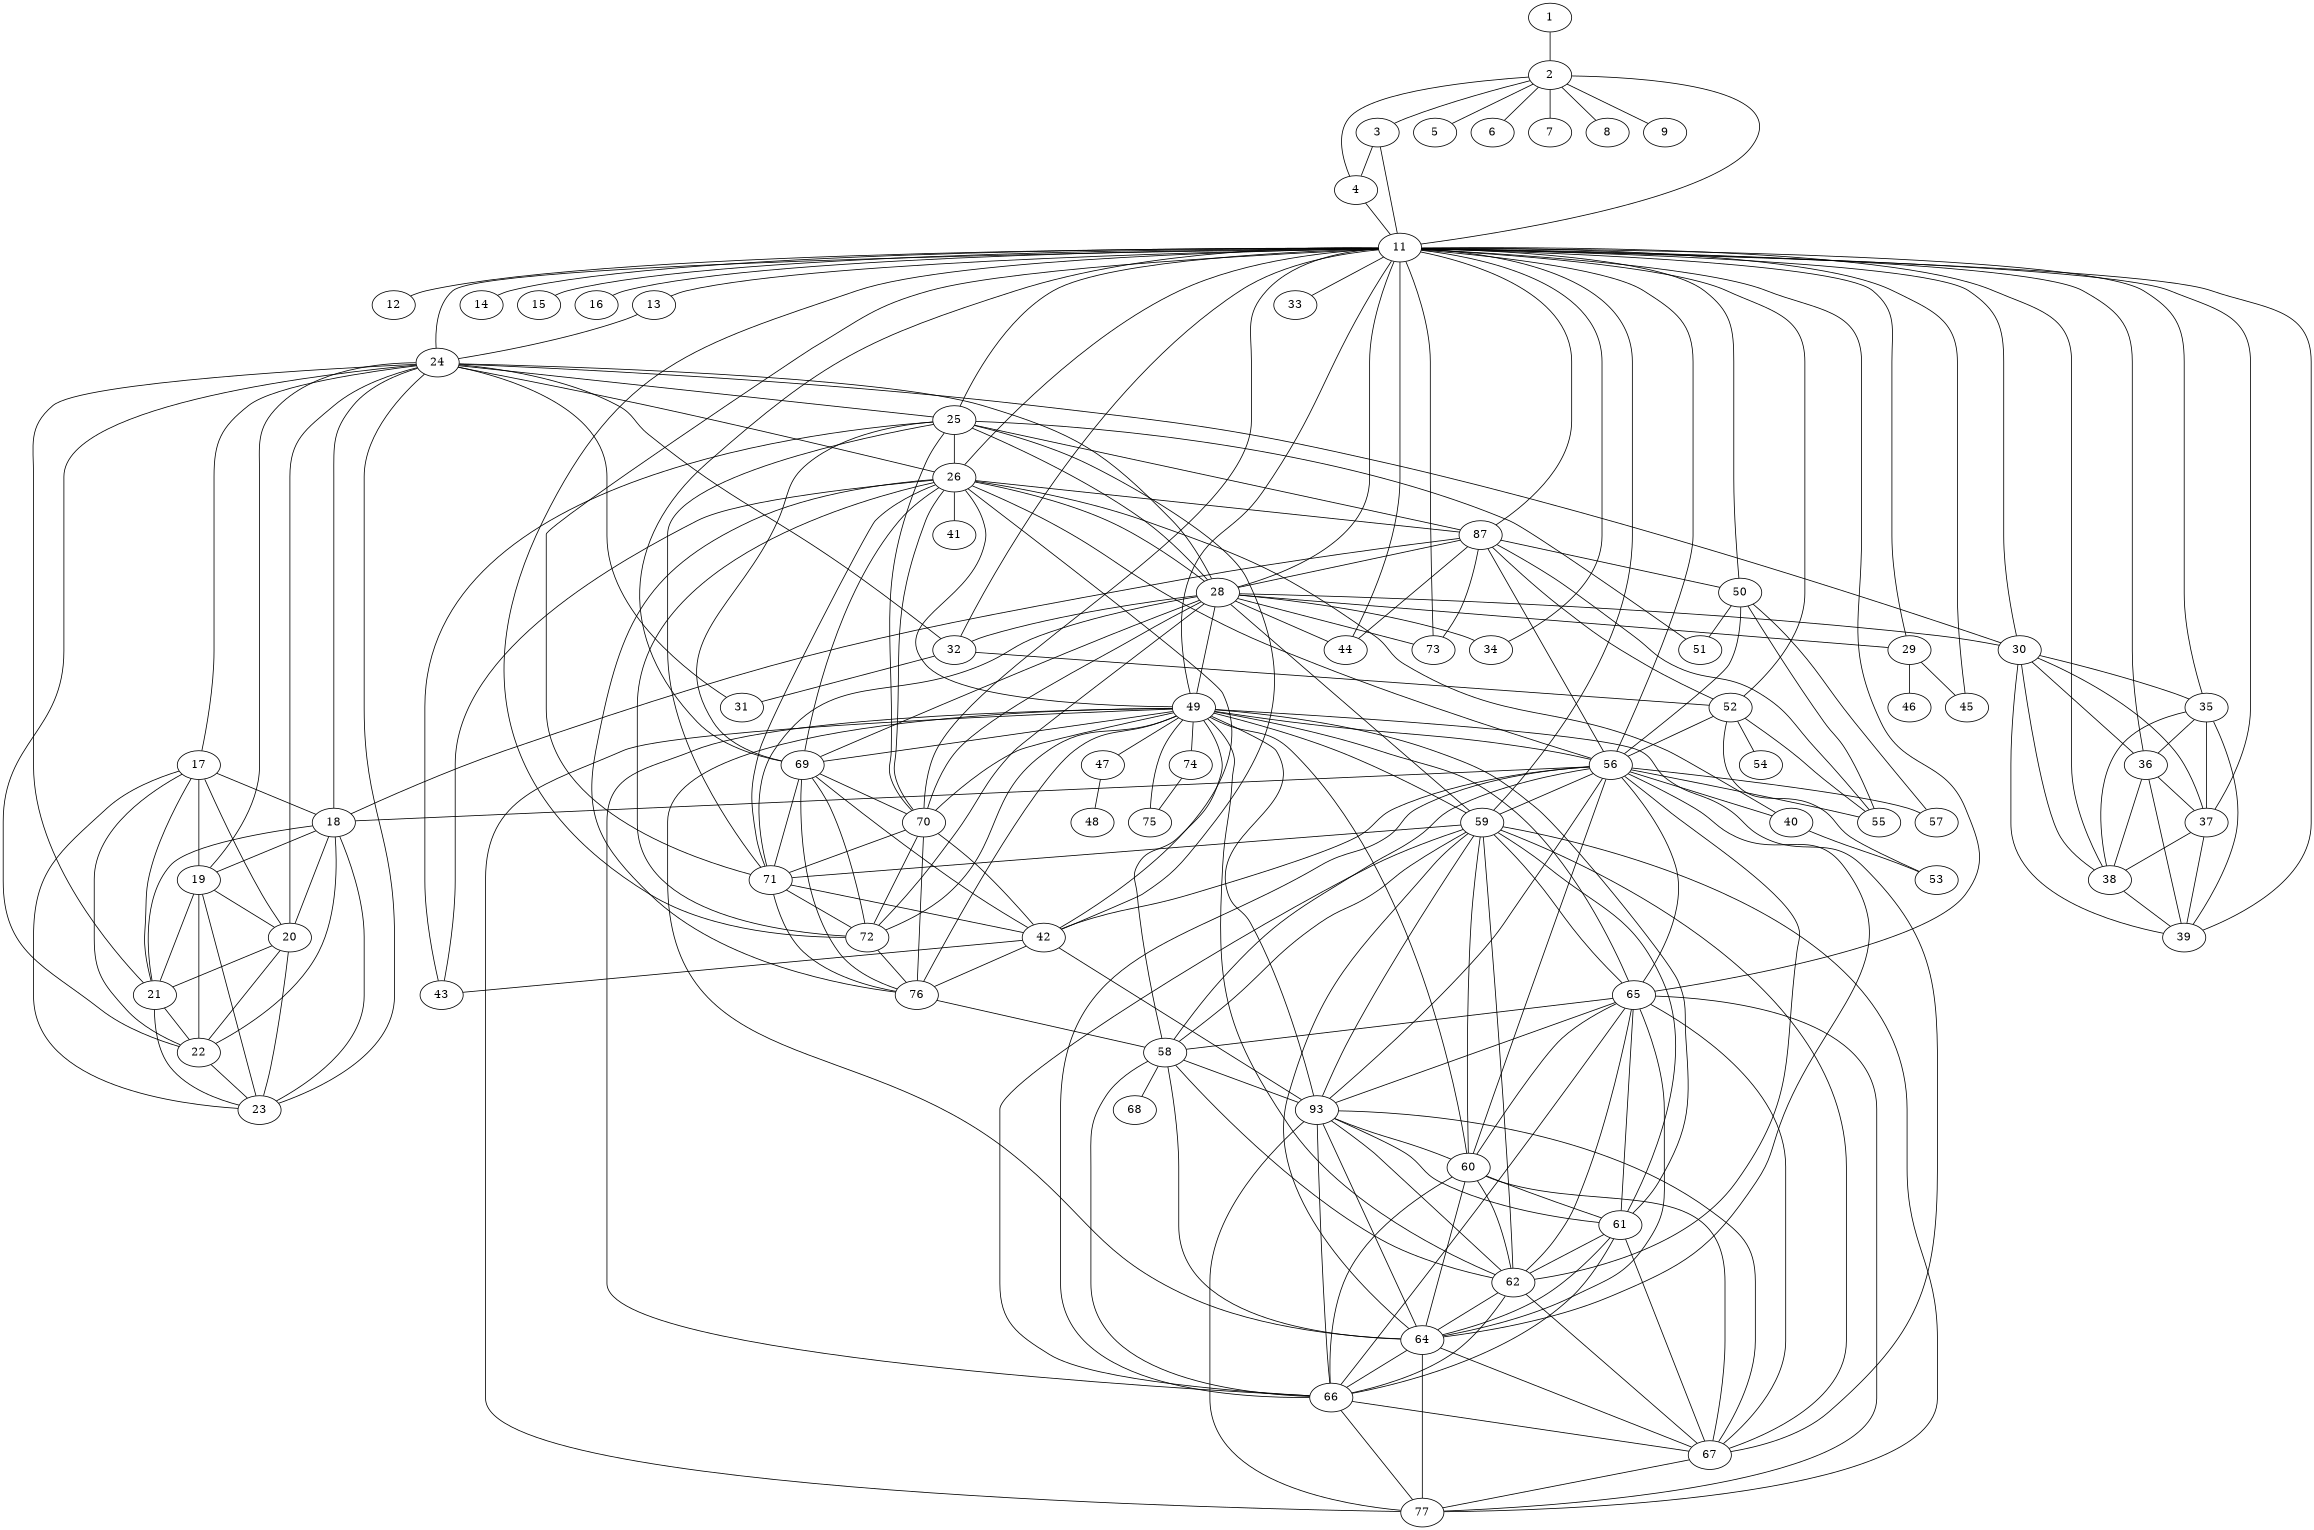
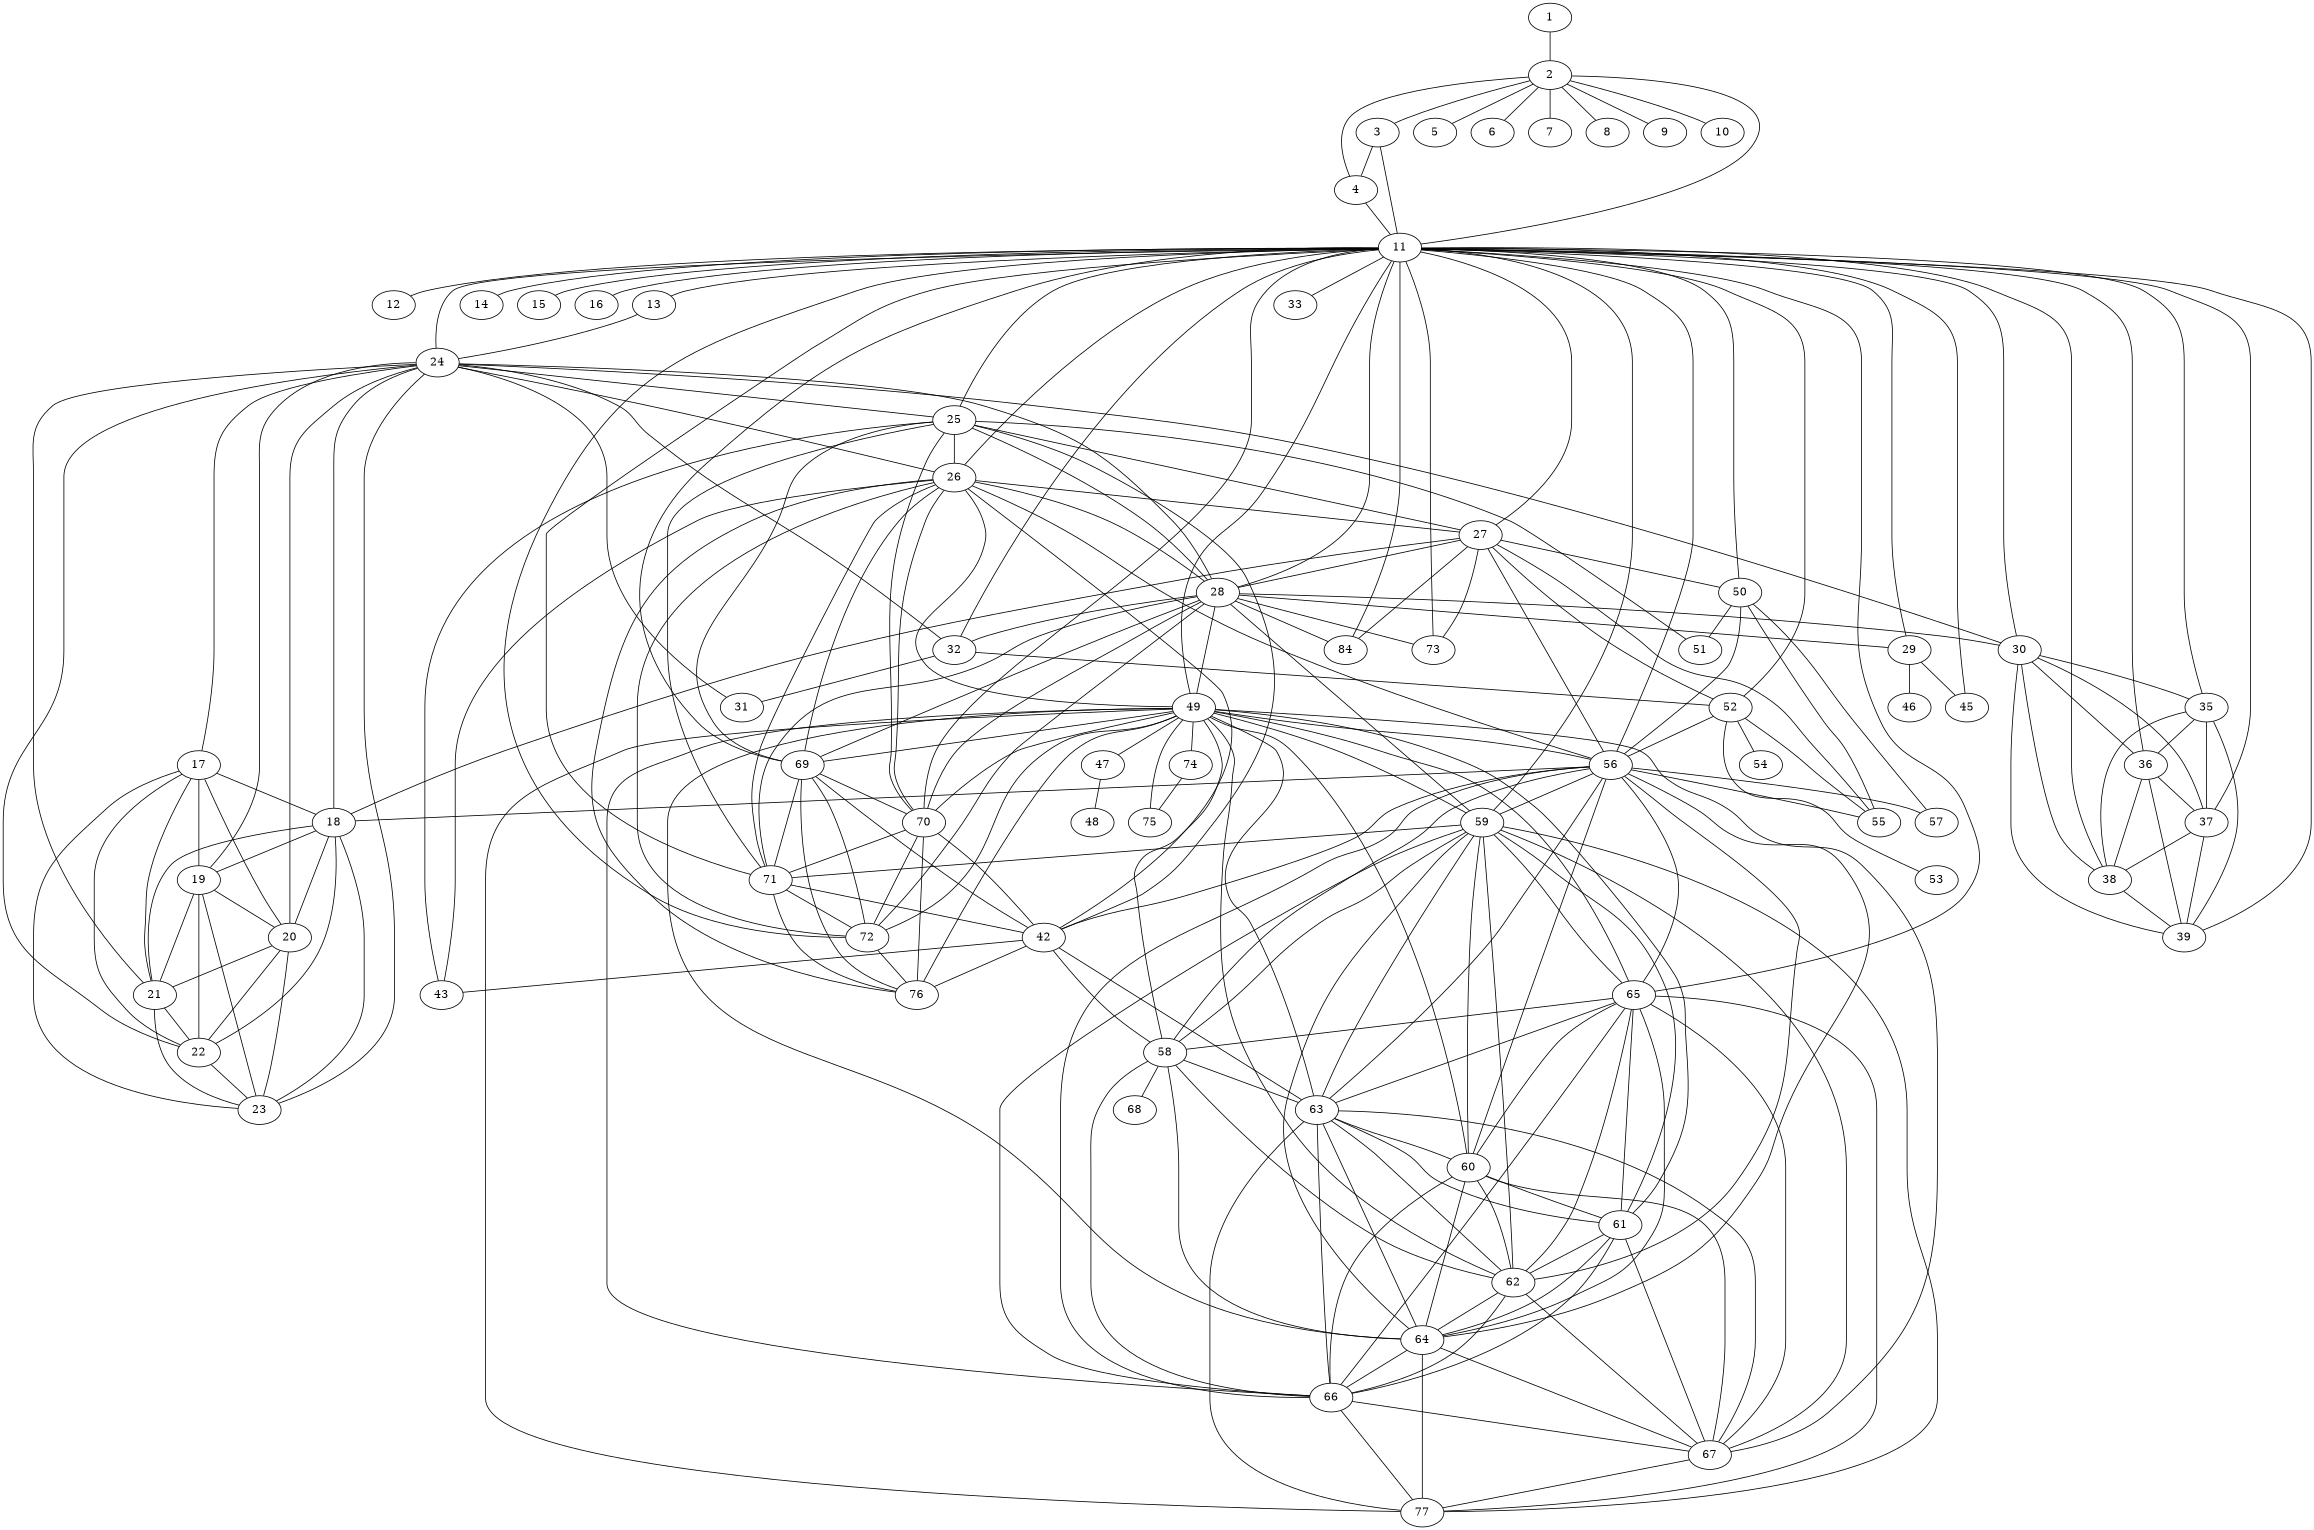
  graph {
    1
    2
    3
    4
    5
    6
    7
    8
    9
+   10
    11
    12
    13
    14
    15
    16
    24
    25
    26
-   27 [label=87]
+   27
    28
    29
    30
    32
    33
-   34
    35
    36
    37
    38
    39
-   44
+   44 [label=84]
    45
    49
    50
    52
    56
    59
    65
    69
    70
    71
    72
    73
    17
    18
    19
    20
    21
    22
    23
    31
    42
    43
    51
-   40
-   41
    76
    55
    46
    58
-   63 [label=93]
+   63
    47
    60
    61
    62
    64
    66
    67
    74
    75
    77
    57
    53
    54
    68
    48
    1 -- 2
    2 -- 3
    2 -- 4
    2 -- 5
    2 -- 6
    2 -- 7
    2 -- 8
    2 -- 9
+   2 -- 10
    2 -- 11
    3 -- 4
    3 -- 11
    4 -- 11
    11 -- 12
    11 -- 13
    11 -- 14
    11 -- 15
    11 -- 16
    11 -- 24
    11 -- 25
    11 -- 26
    11 -- 27
    11 -- 28
    11 -- 29
    11 -- 30
    11 -- 32
    11 -- 33
-   11 -- 34
    11 -- 35
    11 -- 36
    11 -- 37
    11 -- 38
    11 -- 39
    11 -- 44
    11 -- 45
    11 -- 49
    11 -- 50
    11 -- 52
    11 -- 56
    11 -- 59
    11 -- 65
    11 -- 69
    11 -- 70
    11 -- 71
    11 -- 72
    11 -- 73
    13 -- 24
    24 -- 25
    24 -- 26
    24 -- 28
    24 -- 30
    24 -- 32
    24 -- 17
    24 -- 18
    24 -- 19
    24 -- 20
    24 -- 21
    24 -- 22
    24 -- 23
    24 -- 31
    25 -- 26
    25 -- 27
    25 -- 28
    25 -- 69
    25 -- 70
    25 -- 71
    25 -- 42
    25 -- 43
    25 -- 51
    26 -- 27
    26 -- 28
    26 -- 49
    26 -- 56
    26 -- 69
    26 -- 70
    26 -- 71
    26 -- 72
    26 -- 42
    26 -- 43
-   26 -- 40
-   26 -- 41
    26 -- 76
    27 -- 28
    27 -- 44
    27 -- 50
    27 -- 52
    27 -- 56
    27 -- 73
    27 -- 18
    27 -- 55
    28 -- 29
    28 -- 30
    28 -- 32
-   28 -- 34
    28 -- 44
    28 -- 49
    28 -- 59
    28 -- 69
    28 -- 70
    28 -- 71
    28 -- 72
    28 -- 73
    29 -- 45
    29 -- 46
    30 -- 35
    30 -- 36
    30 -- 37
    30 -- 38
    30 -- 39
    32 -- 52
    32 -- 31
    35 -- 36
    35 -- 37
    35 -- 38
    35 -- 39
    36 -- 37
    36 -- 38
    36 -- 39
    37 -- 38
    37 -- 39
    38 -- 39
    49 -- 56
    49 -- 59
    49 -- 65
    49 -- 69
    49 -- 70
    49 -- 72
    49 -- 76
    49 -- 58
    49 -- 63
    49 -- 47
    49 -- 60
    49 -- 61
    49 -- 62
    49 -- 64
    49 -- 66
    49 -- 67
    49 -- 74
    49 -- 75
    49 -- 77
    50 -- 56
    50 -- 51
    50 -- 55
    50 -- 57
    52 -- 56
    52 -- 55
    52 -- 53
    52 -- 54
    56 -- 59
    56 -- 65
    56 -- 18
    56 -- 42
-   56 -- 40
    56 -- 55
    56 -- 58
    56 -- 63
    56 -- 60
    56 -- 62
    56 -- 64
    56 -- 66
    56 -- 57
    59 -- 65
    59 -- 71
    59 -- 58
    59 -- 63
    59 -- 60
    59 -- 61
    59 -- 62
    59 -- 64
    59 -- 66
    59 -- 67
    59 -- 77
    65 -- 58
    65 -- 63
    65 -- 60
    65 -- 61
    65 -- 62
    65 -- 64
    65 -- 66
    65 -- 67
    65 -- 77
    69 -- 70
    69 -- 71
    69 -- 72
    69 -- 42
    69 -- 76
    70 -- 71
    70 -- 72
    70 -- 42
    70 -- 76
    71 -- 72
    71 -- 42
    71 -- 76
    72 -- 76
    17 -- 18
    17 -- 19
    17 -- 20
    17 -- 21
    17 -- 22
    17 -- 23
    18 -- 19
    18 -- 20
    18 -- 21
    18 -- 22
    18 -- 23
    19 -- 20
    19 -- 21
    19 -- 22
    19 -- 23
    20 -- 21
    20 -- 22
    20 -- 23
    21 -- 22
    21 -- 23
    22 -- 23
    42 -- 43
    42 -- 76
-   76 -- 58
+   42 -- 58
    42 -- 63
-   40 -- 53
    58 -- 63
    58 -- 62
    58 -- 64
    58 -- 66
    58 -- 68
    63 -- 60
    63 -- 61
    63 -- 62
    63 -- 64
    63 -- 66
    63 -- 67
    63 -- 77
    47 -- 48
    60 -- 61
    60 -- 62
    60 -- 64
    60 -- 66
    60 -- 67
    61 -- 62
    61 -- 64
    61 -- 66
    61 -- 67
    62 -- 64
    62 -- 66
    62 -- 67
    64 -- 66
    64 -- 67
    64 -- 77
    66 -- 67
    66 -- 77
    67 -- 77
    74 -- 75
  }
